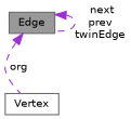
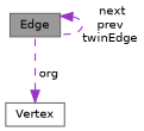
  digraph {
    node [color=gray40 fontname=Helvetica fontsize=10 shape=box style=filled]
    edge [color=darkorchid3 dir=back fontname=Helvetica fontsize=10 labelfontname=Helvetica labelfontsize=10 style=dashed]
    n1 [fillcolor=grey60 fontcolor=black height=0.2 label="Edge" width=0.4]
    n2 [fillcolor=white height=0.2 label=Vertex width=0.4]
    n1 -> n1 [label=" next\nprev\ntwinEdge"]
-   n1 -> n2 [label=" org"]
+   n2 -> n1 [label=" org"]
  }
